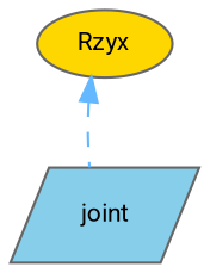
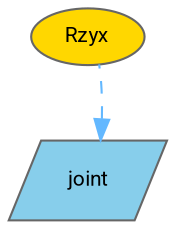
  digraph {
    fontname=Roboto
    node [color=gray40 fontname=Roboto fontsize=10 style=filled]
    n1 [fillcolor=gold fontcolor=black height=0.2 label=Rzyx shape=ellipse width=0.4]
    n2 [fillcolor=skyblue height=0.2 label=joint shape=parallelogram width=0.4]
-   n1 -> n2 [color=steelblue1 dir=back fontname=Roboto fontsize=10 labelfontname=Helvetica labelfontsize=10 style=dashed]
+   n2 -> n1 [color=steelblue1 dir=back fontname=Roboto fontsize=10 labelfontname=Helvetica labelfontsize=10 style=dashed]
  }
